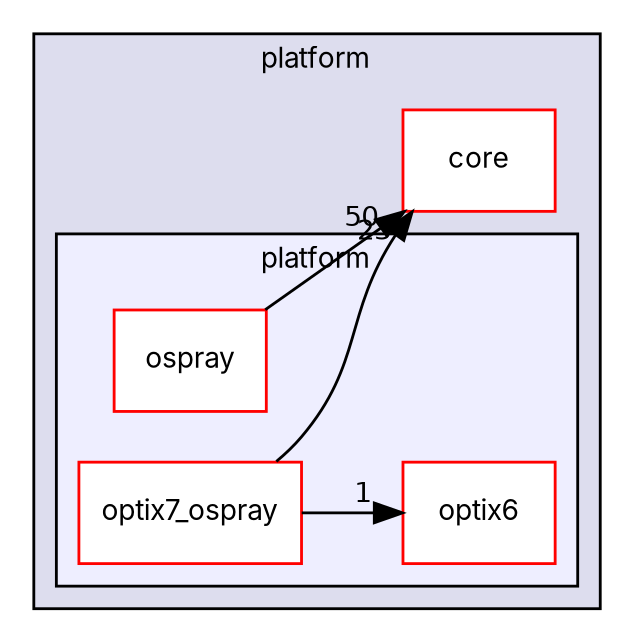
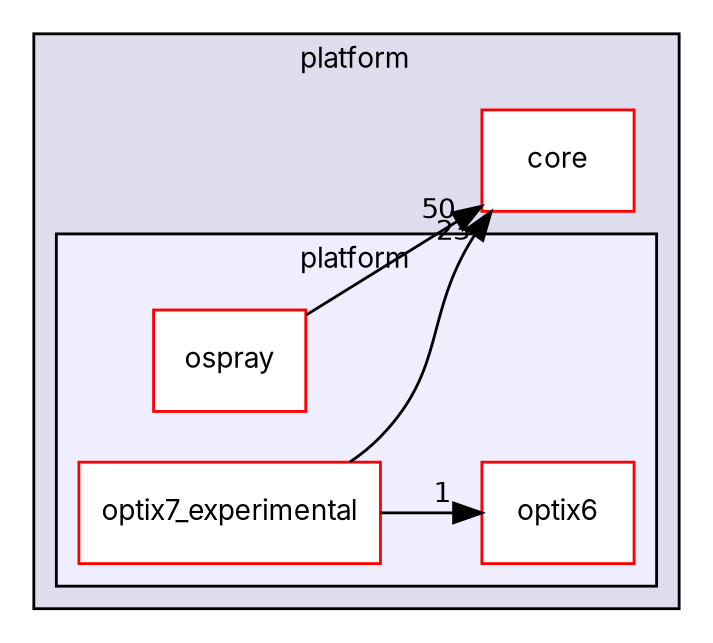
  digraph {
    compound=true
    fontname=Inter
    rankdir=LR
    node [color=red fillcolor=white fontname=Inter fontsize=10 shape=box style=filled]
    edge [fontname=Inter labeldistance=1.5 labelfontname=Helvetica labelfontsize=10]
    n1 [label=optix6]
-   n2 [label=optix7_ospray]
+   n2 [label=optix7_experimental]
    n3 [label=ospray]
    n4 [label=core]
    subgraph cluster_1 {
      bgcolor="#ddddee"
      fontsize=10
      label=platform
      pencolor=black
      n4
      subgraph cluster_2 {
        bgcolor="#eeeeff"
        fontsize=10
        label=platform
        pencolor=black
        n1
        n2
        n3
      }
    }
    n2 -> n1 [headlabel=1]
    n2 -> n4 [headlabel=23]
    n3 -> n4 [headlabel=50]
  }
